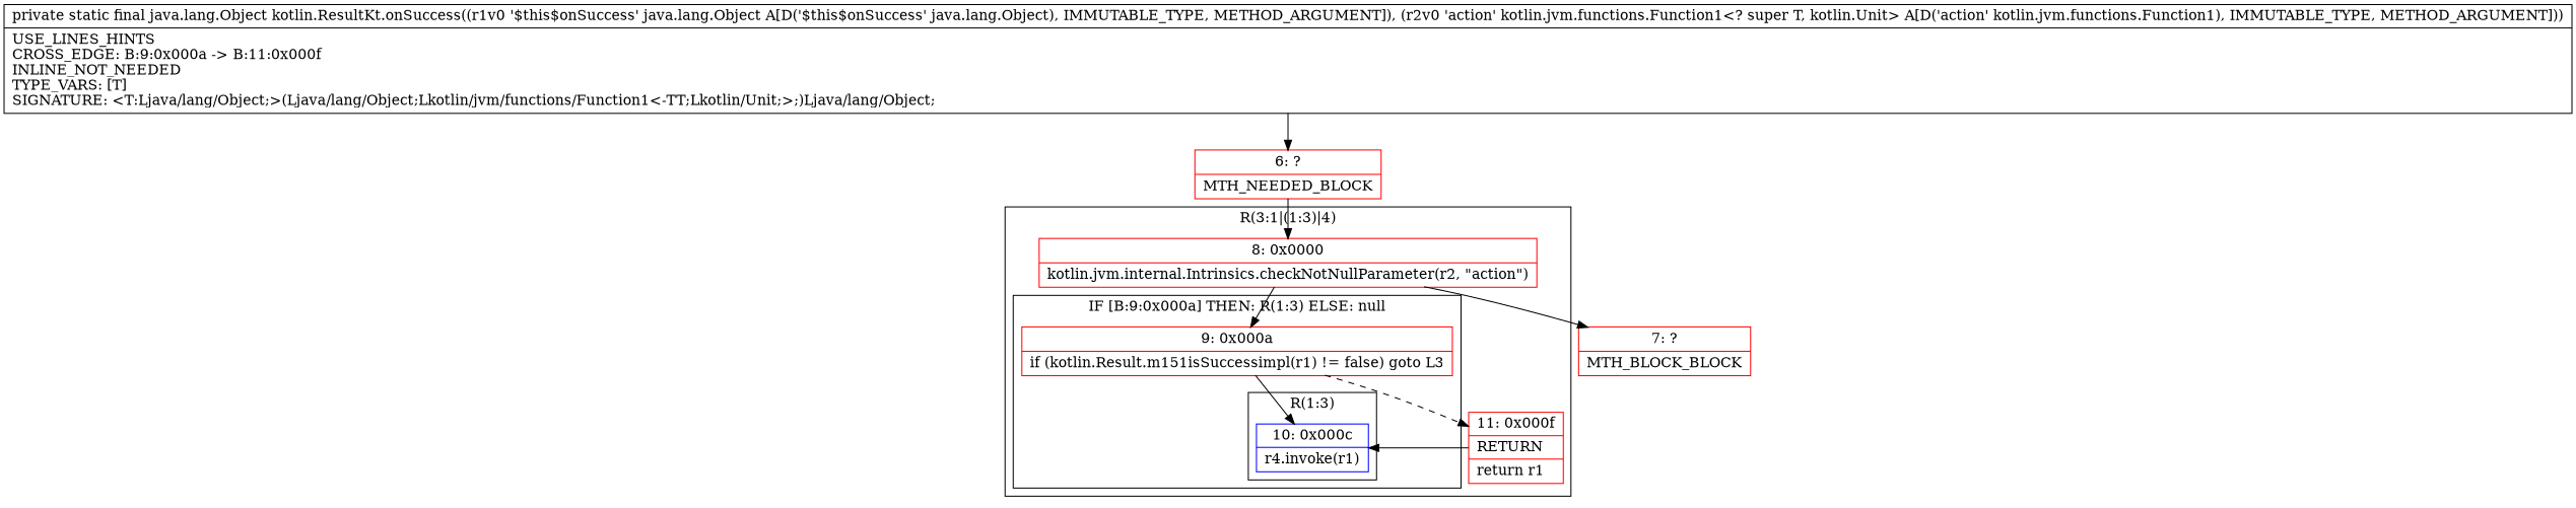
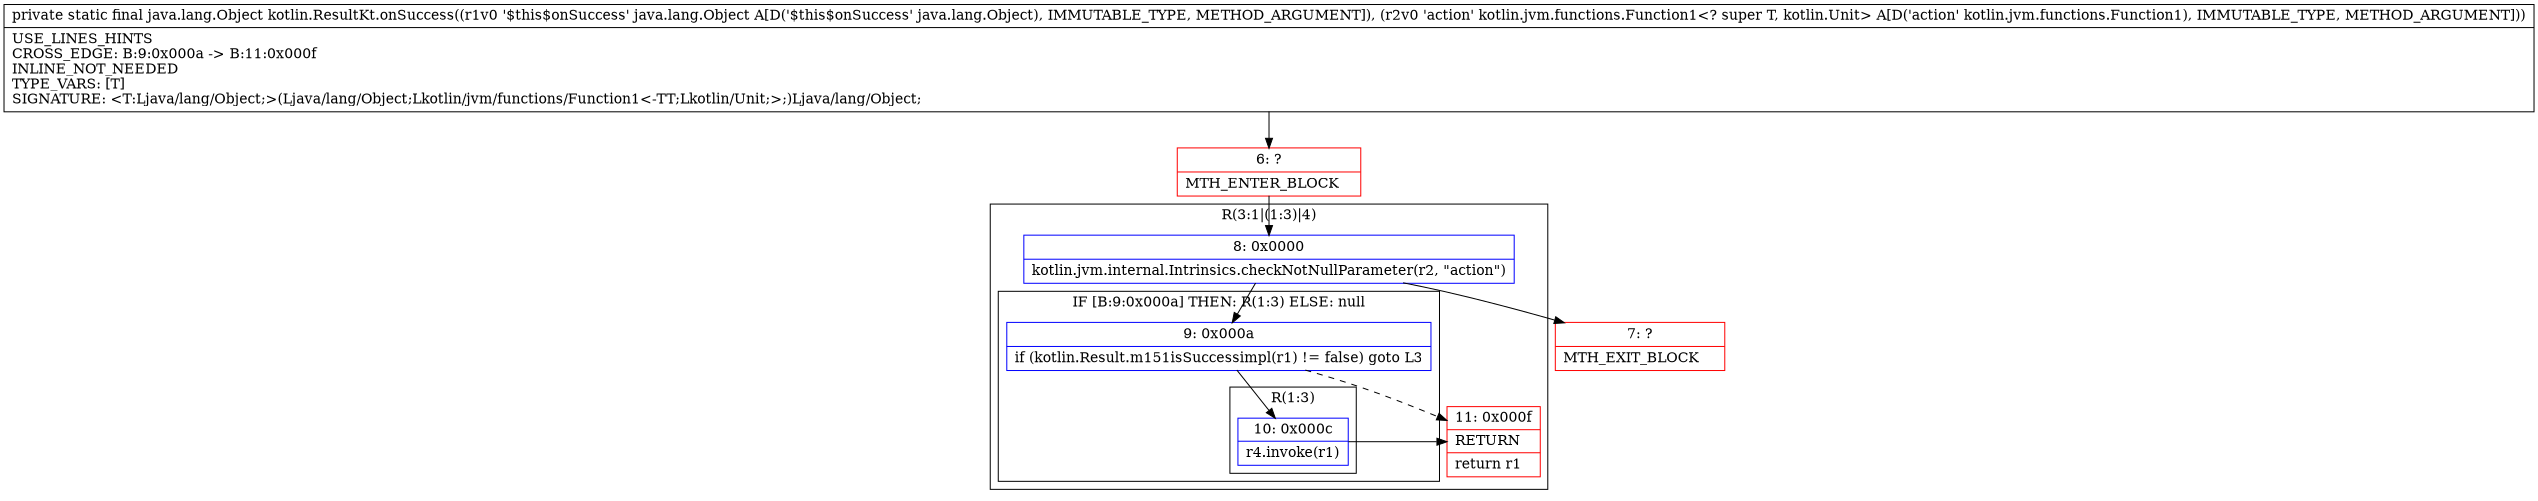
  digraph {
    node [color=blue shape=record]
    n1 [label="{10\:\ 0x000c|r4.invoke(r1)\l}"]
-   n2 [color=red label="{9\:\ 0x000a|if (kotlin.Result.m151isSuccessimpl(r1) != false) goto L3\l}"]
-   n3 [color=red label="{8\:\ 0x0000|kotlin.jvm.internal.Intrinsics.checkNotNullParameter(r2, \"action\")\l}"]
+   n2 [label="{9\:\ 0x000a|if (kotlin.Result.m151isSuccessimpl(r1) != false) goto L3\l}"]
+   n3 [label="{8\:\ 0x0000|kotlin.jvm.internal.Intrinsics.checkNotNullParameter(r2, \"action\")\l}"]
    n4 [color=red label="{11\:\ 0x000f|RETURN\l|return r1\l}"]
-   n5 [color=red label="{7\:\ ?|MTH_BLOCK_BLOCK\l}"]
-   n6 [color=red label="{6\:\ ?|MTH_NEEDED_BLOCK\l}"]
+   n5 [color=red label="{7\:\ ?|MTH_EXIT_BLOCK\l}"]
+   n6 [color=red label="{6\:\ ?|MTH_ENTER_BLOCK\l}"]
    n7 [label="{private static final java.lang.Object kotlin.ResultKt.onSuccess((r1v0 '$this$onSuccess' java.lang.Object A[D('$this$onSuccess' java.lang.Object), IMMUTABLE_TYPE, METHOD_ARGUMENT]), (r2v0 'action' kotlin.jvm.functions.Function1\<? super T, kotlin.Unit\> A[D('action' kotlin.jvm.functions.Function1), IMMUTABLE_TYPE, METHOD_ARGUMENT]))  | USE_LINES_HINTS\lCROSS_EDGE: B:9:0x000a \-\> B:11:0x000f\lINLINE_NOT_NEEDED\lTYPE_VARS: [T]\lSIGNATURE: \<T:Ljava\/lang\/Object;\>(Ljava\/lang\/Object;Lkotlin\/jvm\/functions\/Function1\<\-TT;Lkotlin\/Unit;\>;)Ljava\/lang\/Object;\l}" color=""]
    subgraph cluster_1 {
      label="R(3:1|(1:3)|4)"
      n3
      n4
      subgraph cluster_2 {
        label="IF [B:9:0x000a] THEN: R(1:3) ELSE: null"
        n2
        subgraph cluster_3 {
          label="R(1:3)"
          n1
        }
      }
    }
-   n4 -> n1
+   n1 -> n4
    n2 -> n1
    n2 -> n4 [style=dashed]
    n3 -> n2
    n3 -> n5
    n6 -> n3
    n7 -> n6
  }
